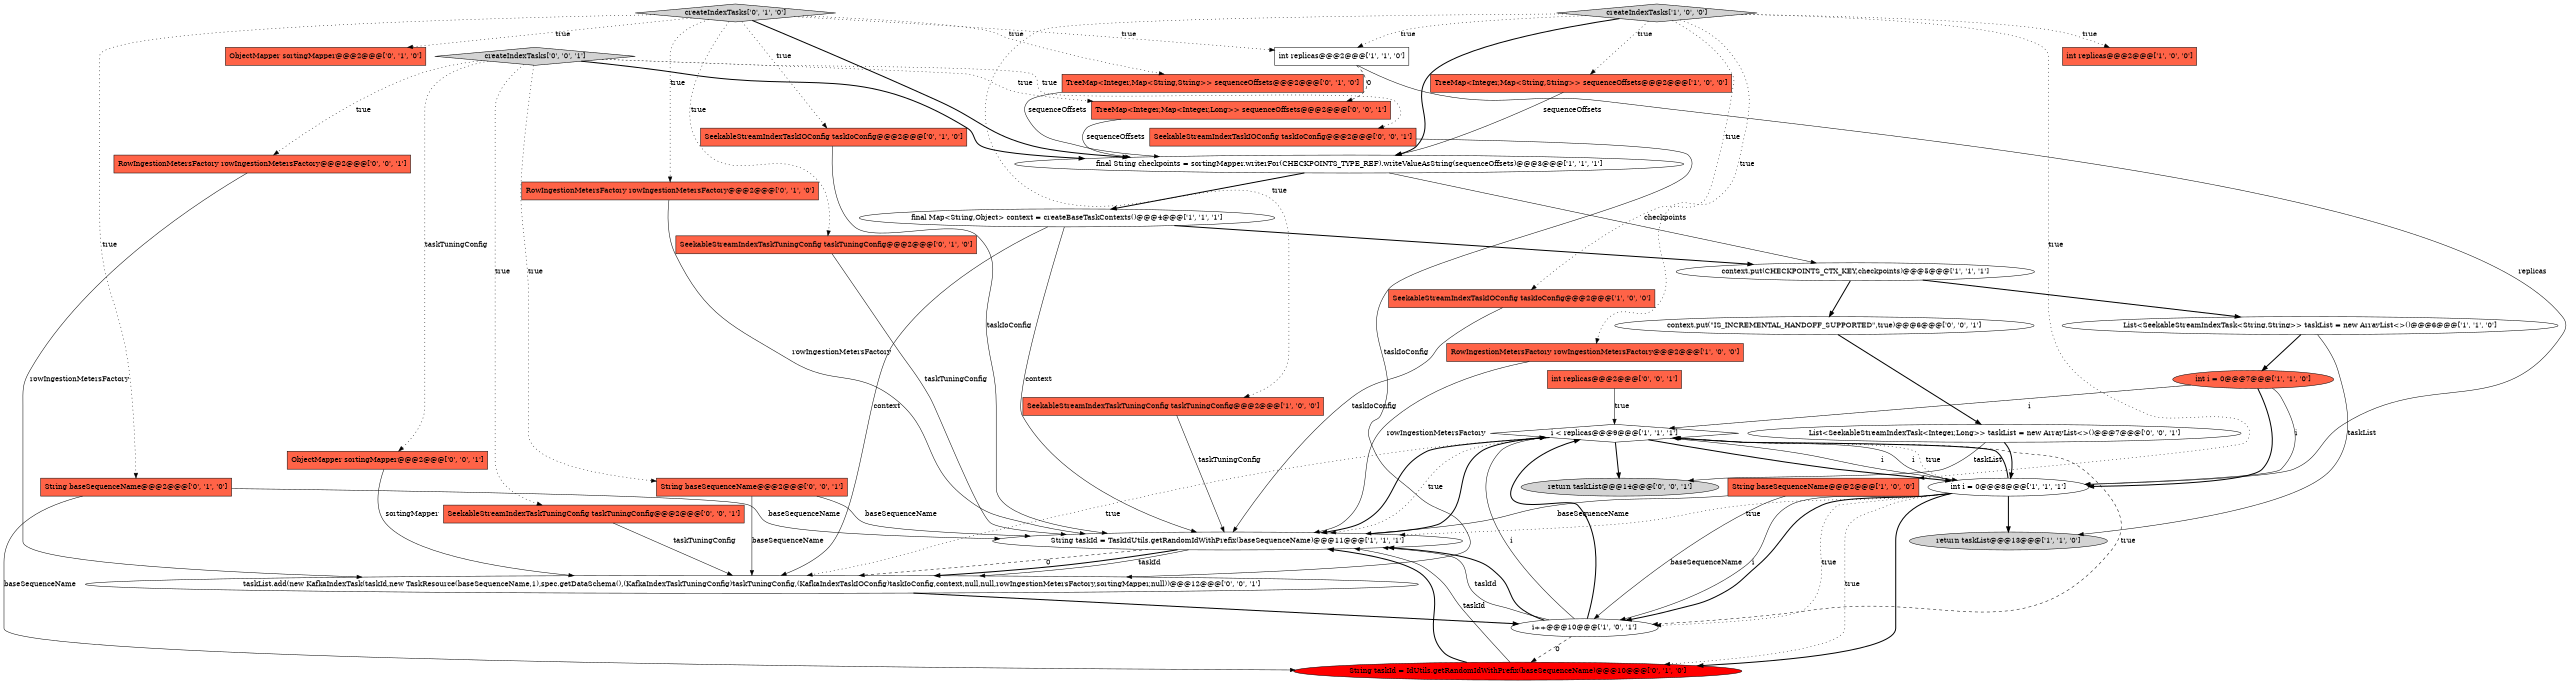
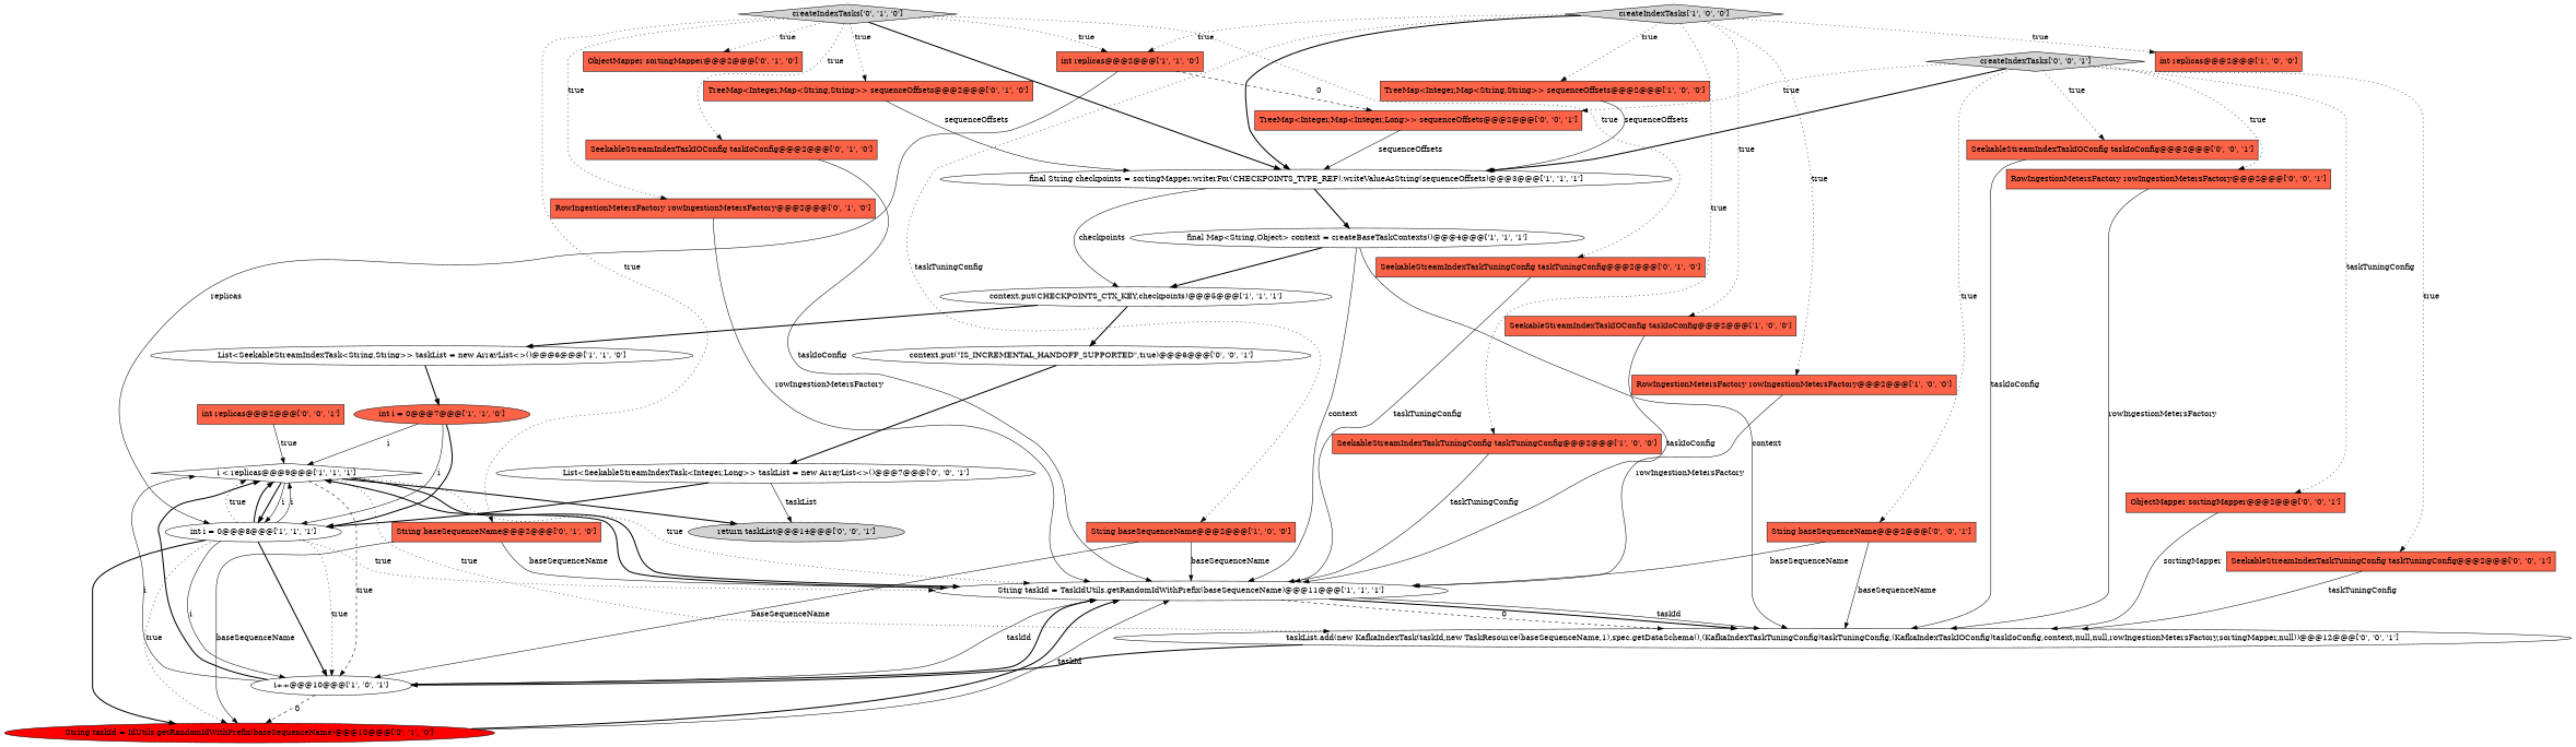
  digraph {
    node [fillcolor=tomato shape=box style=filled]
    edge [style=solid]
    n1 [label="TreeMap<Integer,Map<String,String>> sequenceOffsets@@@2@@@['0', '1', '0']"]
    n2 [fillcolor=white label="final String checkpoints = sortingMapper.writerFor(CHECKPOINTS_TYPE_REF).writeValueAsString(sequenceOffsets)@@@3@@@['1', '1', '1']" shape=ellipse]
    n3 [fillcolor=white label="context.put(CHECKPOINTS_CTX_KEY,checkpoints)@@@5@@@['1', '1', '1']" shape=ellipse]
    n4 [fillcolor=white label="final Map<String,Object> context = createBaseTaskContexts()@@@4@@@['1', '1', '1']" shape=ellipse]
    n5 [label="SeekableStreamIndexTaskIOConfig taskIoConfig@@@2@@@['1', '0', '0']"]
    n6 [fillcolor=white label="String taskId = TaskIdUtils.getRandomIdWithPrefix(baseSequenceName)@@@11@@@['1', '1', '1']" shape=ellipse]
    n7 [fillcolor=white label="i < replicas@@@9@@@['1', '1', '1']" shape=diamond]
    n8 [fillcolor=white label="taskList.add(new KafkaIndexTask(taskId,new TaskResource(baseSequenceName,1),spec.getDataSchema(),(KafkaIndexTaskTuningConfig)taskTuningConfig,(KafkaIndexTaskIOConfig)taskIoConfig,context,null,null,rowIngestionMetersFactory,sortingMapper,null))@@@12@@@['0', '0', '1']" shape=ellipse]
    n9 [label="int replicas@@@2@@@['1', '0', '0']"]
    n10 [fillcolor=white label="int i = 0@@@8@@@['1', '1', '1']" shape=ellipse]
    n11 [fillcolor=white label="i++@@@10@@@['1', '0', '1']" shape=ellipse]
    n12 [fillcolor=red label="String taskId = IdUtils.getRandomIdWithPrefix(baseSequenceName)@@@10@@@['0', '1', '0']" shape=ellipse]
-   n13 [fillcolor=lightgray label="return taskList@@@13@@@['1', '1', '0']" shape=ellipse]
    n14 [fillcolor=lightgray label="return taskList@@@14@@@['0', '0', '1']" shape=ellipse]
    n15 [label="TreeMap<Integer,Map<Integer,Long>> sequenceOffsets@@@2@@@['0', '0', '1']"]
    n16 [fillcolor=white label="List<SeekableStreamIndexTask<String,String>> taskList = new ArrayList<>()@@@6@@@['1', '1', '0']" shape=ellipse]
    n17 [label="int i = 0@@@7@@@['1', '1', '0']" shape=ellipse]
    n18 [label="SeekableStreamIndexTaskIOConfig taskIoConfig@@@2@@@['0', '1', '0']"]
    n19 [fillcolor=lightgray label="createIndexTasks['0', '1', '0']" shape=diamond]
    n20 [label="String baseSequenceName@@@2@@@['0', '1', '0']"]
    n21 [label="RowIngestionMetersFactory rowIngestionMetersFactory@@@2@@@['0', '1', '0']"]
    n22 [label="ObjectMapper sortingMapper@@@2@@@['0', '1', '0']"]
    n23 [label="SeekableStreamIndexTaskTuningConfig taskTuningConfig@@@2@@@['0', '1', '0']"]
-   n24 [fillcolor=white label="int replicas@@@2@@@['1', '1', '0']"]
+   n24 [label="int replicas@@@2@@@['1', '1', '0']"]
    n25 [fillcolor=white label="context.put(\"IS_INCREMENTAL_HANDOFF_SUPPORTED\",true)@@@6@@@['0', '0', '1']" shape=ellipse]
    n26 [fillcolor=white label="List<SeekableStreamIndexTask<Integer,Long>> taskList = new ArrayList<>()@@@7@@@['0', '0', '1']" shape=ellipse]
    n27 [label="ObjectMapper sortingMapper@@@2@@@['0', '0', '1']"]
    n28 [label="RowIngestionMetersFactory rowIngestionMetersFactory@@@2@@@['1', '0', '0']"]
    n29 [fillcolor=lightgray label="createIndexTasks['1', '0', '0']" shape=diamond]
    n30 [label="String baseSequenceName@@@2@@@['1', '0', '0']"]
    n31 [label="TreeMap<Integer,Map<String,String>> sequenceOffsets@@@2@@@['1', '0', '0']"]
    n32 [label="SeekableStreamIndexTaskTuningConfig taskTuningConfig@@@2@@@['1', '0', '0']"]
    n33 [label="SeekableStreamIndexTaskTuningConfig taskTuningConfig@@@2@@@['0', '0', '1']"]
    n34 [fillcolor=lightgray label="createIndexTasks['0', '0', '1']" shape=diamond]
    n35 [label="SeekableStreamIndexTaskIOConfig taskIoConfig@@@2@@@['0', '0', '1']"]
    n36 [label="String baseSequenceName@@@2@@@['0', '0', '1']"]
    n37 [label="RowIngestionMetersFactory rowIngestionMetersFactory@@@2@@@['0', '0', '1']"]
    n38 [label="int replicas@@@2@@@['0', '0', '1']"]
    n1 -> n2 [label=sequenceOffsets]
    n2 -> n3 [label=checkpoints]
    n2 -> n4 [style=bold]
    n3 -> n16 [style=bold]
    n3 -> n25 [style=bold]
    n4 -> n3 [style=bold]
    n4 -> n6 [label=context]
    n4 -> n8 [label=context]
    n5 -> n6 [label=taskIoConfig]
    n6 -> n7 [style=bold]
    n6 -> n8 [label=0 style=dashed]
    n6 -> n8 [style=bold]
    n6 -> n8 [label=taskId]
    n7 -> n6 [style=bold]
    n7 -> n6 [label=true style=dotted]
    n7 -> n8 [label=true style=dotted]
    n7 -> n10 [style=bold]
    n7 -> n10 [label=i]
    n7 -> n11 [label=true style=dashed]
    n7 -> n14 [style=bold]
    n8 -> n11 [style=bold]
    n10 -> n6 [label=true style=dotted]
    n10 -> n7 [label=i]
    n10 -> n7 [label=true style=dotted]
    n10 -> n7 [style=bold]
    n10 -> n11 [label=true style=dotted]
    n10 -> n11 [label=i]
    n10 -> n11 [style=bold]
    n10 -> n12 [label=true style=dotted]
    n10 -> n12 [style=bold]
-   n10 -> n13 [style=bold]
    n11 -> n6 [style=bold]
    n11 -> n6 [label=taskId]
    n11 -> n7 [label=i]
    n11 -> n7 [style=bold]
    n11 -> n12 [label=0 style=dashed]
    n12 -> n6 [style=bold]
    n12 -> n6 [label=taskId]
    n15 -> n2 [label=sequenceOffsets]
-   n16 -> n13 [label=taskList]
    n16 -> n17 [style=bold]
    n17 -> n7 [label=i]
    n17 -> n10 [label=i]
    n17 -> n10 [style=bold]
    n18 -> n6 [label=taskIoConfig]
    n19 -> n1 [label=true style=dotted]
    n19 -> n2 [style=bold]
    n19 -> n18 [label=true style=dotted]
    n19 -> n20 [label=true style=dotted]
    n19 -> n21 [label=true style=dotted]
    n19 -> n22 [label=true style=dotted]
    n19 -> n23 [label=true style=dotted]
    n19 -> n24 [label=true style=dotted]
    n20 -> n6 [label=baseSequenceName]
    n20 -> n12 [label=baseSequenceName]
    n21 -> n6 [label=rowIngestionMetersFactory]
    n23 -> n6 [label=taskTuningConfig]
    n24 -> n10 [label=replicas]
    n24 -> n15 [label=0 style=dashed]
    n25 -> n26 [style=bold]
    n26 -> n10 [style=bold]
    n26 -> n14 [label=taskList]
    n27 -> n8 [label=sortingMapper]
    n28 -> n6 [label=rowIngestionMetersFactory]
    n29 -> n2 [style=bold]
    n29 -> n5 [label=true style=dotted]
    n29 -> n9 [label=true style=dotted]
    n29 -> n24 [label=true style=dotted]
    n29 -> n28 [label=true style=dotted]
-   n29 -> n30 [label=true style=dotted]
+   n29 -> n30 [label=taskTuningConfig style=dotted]
    n29 -> n31 [label=true style=dotted]
    n29 -> n32 [label=true style=dotted]
    n30 -> n6 [label=baseSequenceName]
    n30 -> n11 [label=baseSequenceName]
    n31 -> n2 [label=sequenceOffsets]
    n32 -> n6 [label=taskTuningConfig]
    n33 -> n8 [label=taskTuningConfig]
    n34 -> n2 [style=bold]
    n34 -> n15 [label=true style=dotted]
    n34 -> n27 [label=taskTuningConfig style=dotted]
    n34 -> n33 [label=true style=dotted]
    n34 -> n35 [label=true style=dotted]
    n34 -> n36 [label=true style=dotted]
    n34 -> n37 [label=true style=dotted]
    n35 -> n8 [label=taskIoConfig]
    n36 -> n6 [label=baseSequenceName]
    n36 -> n8 [label=baseSequenceName]
    n37 -> n8 [label=rowIngestionMetersFactory]
    n38 -> n7 [label=true]
  }
